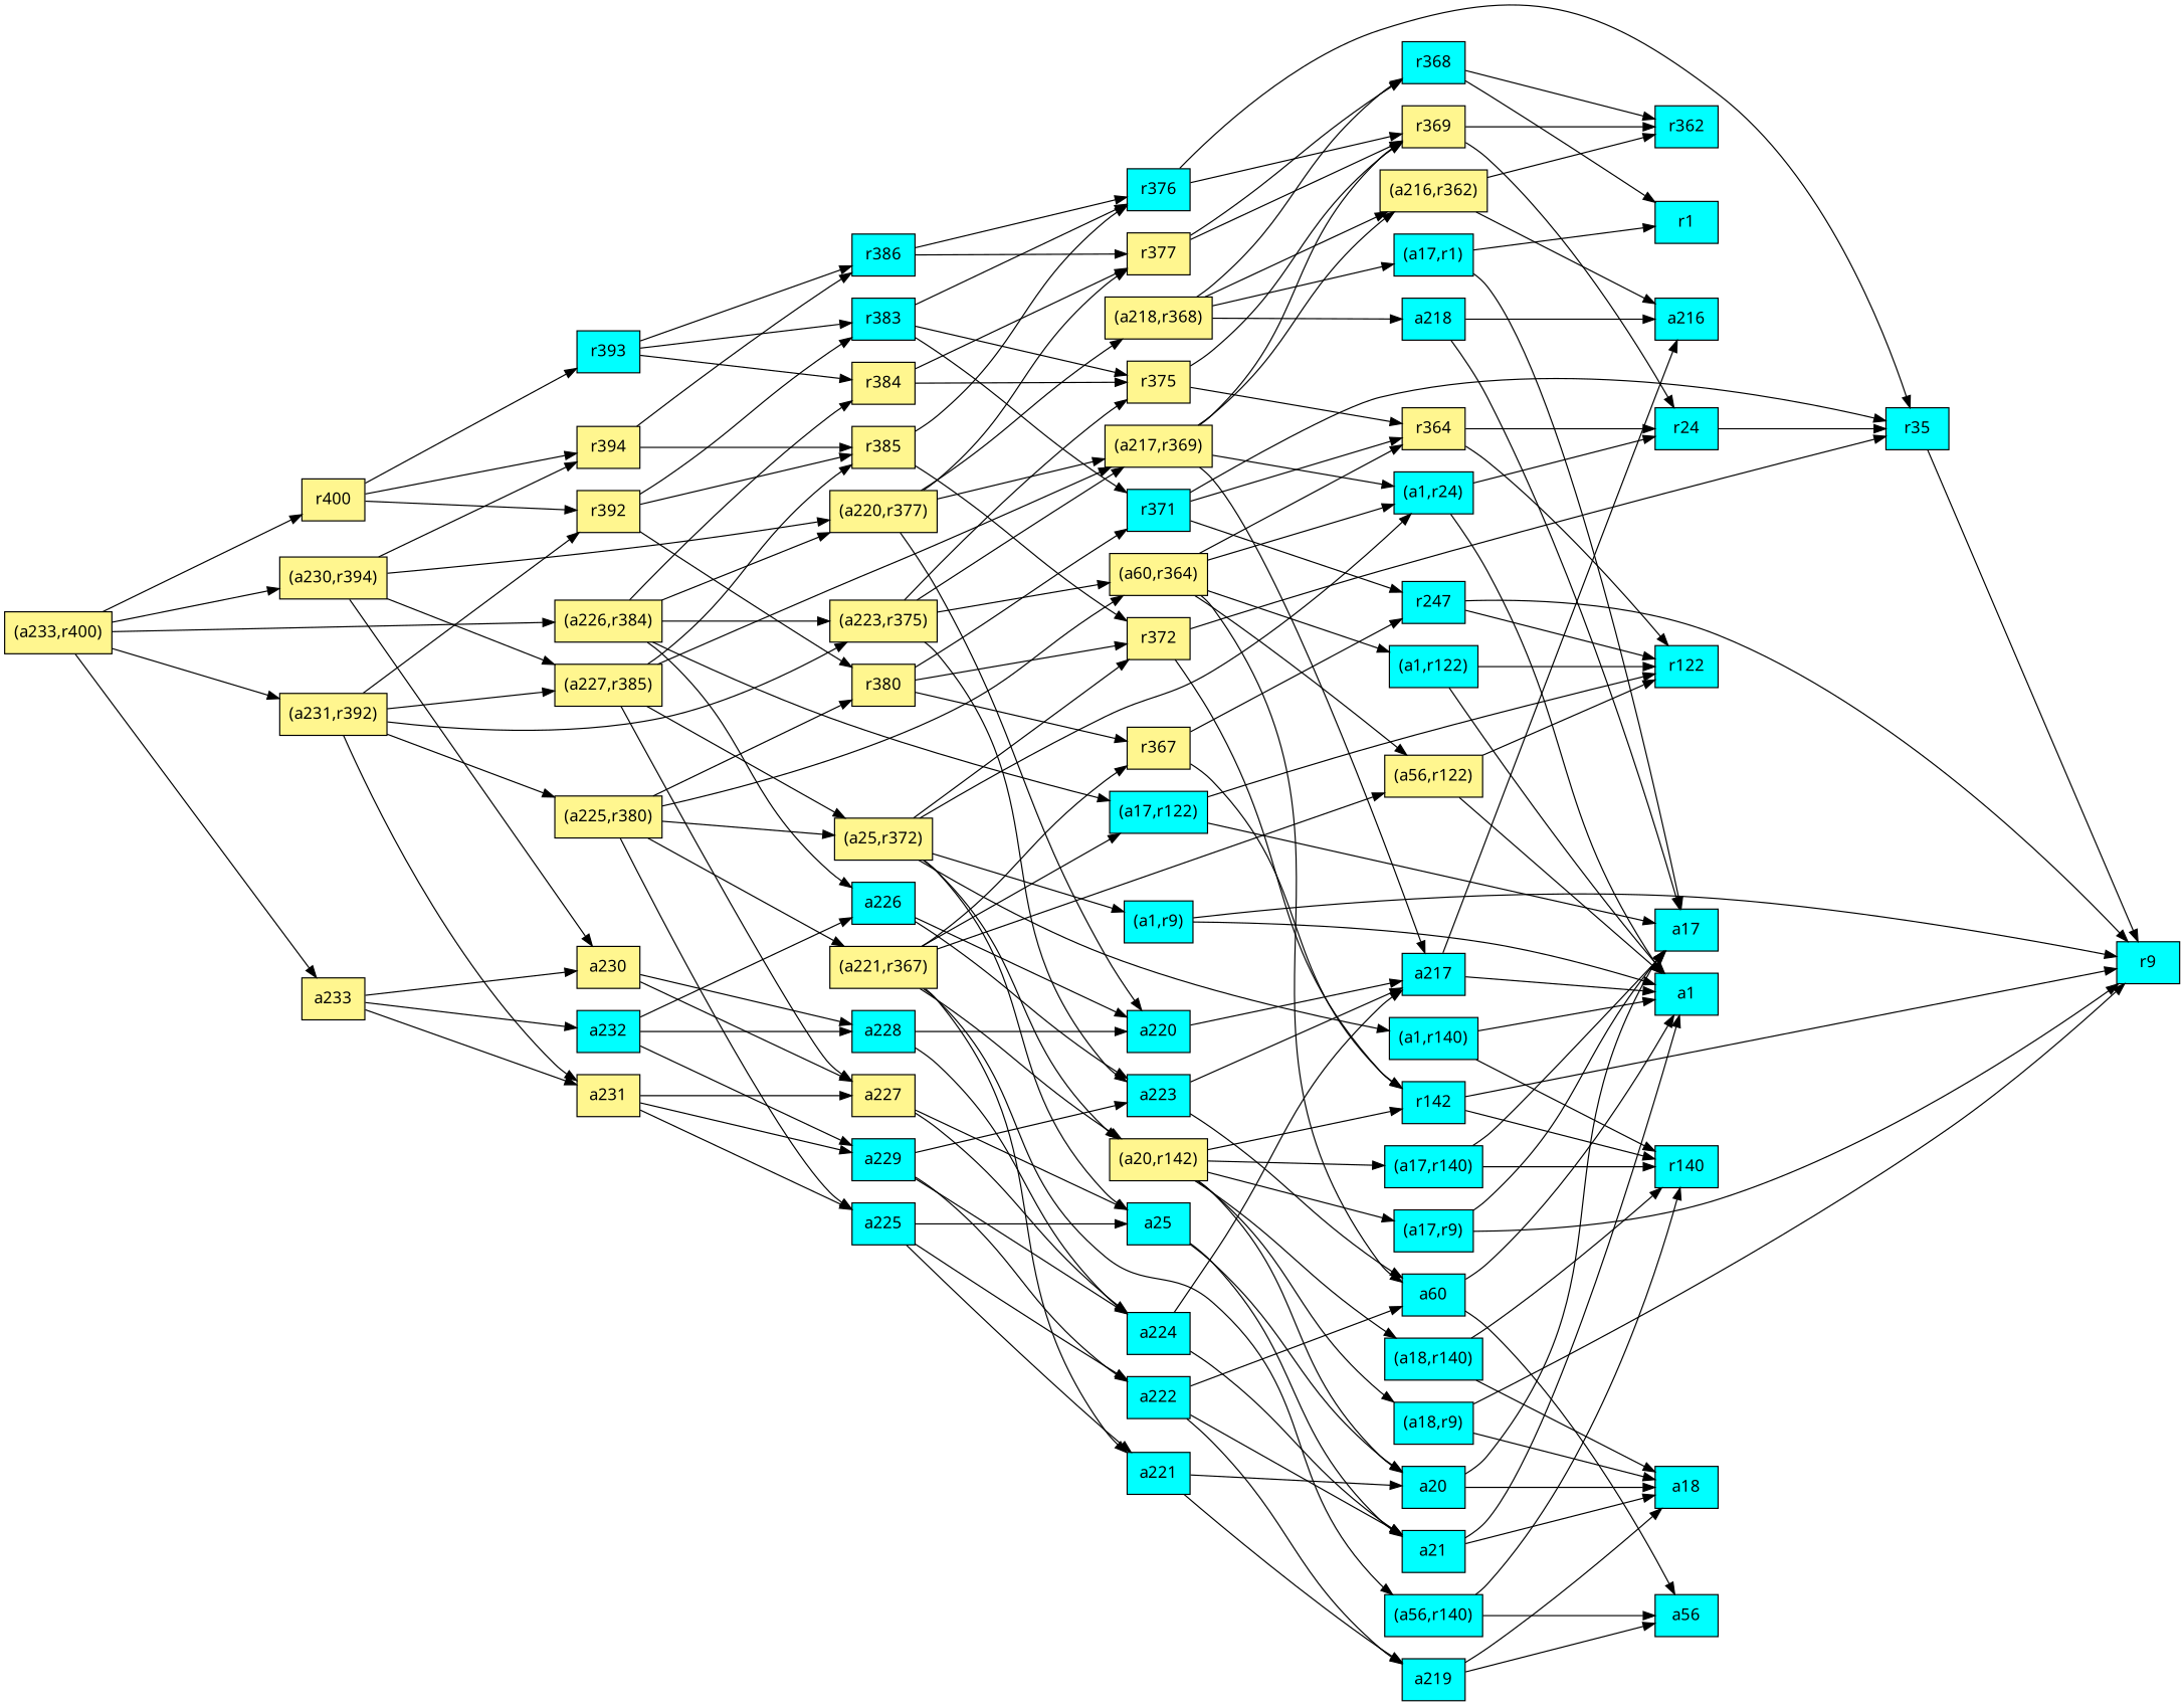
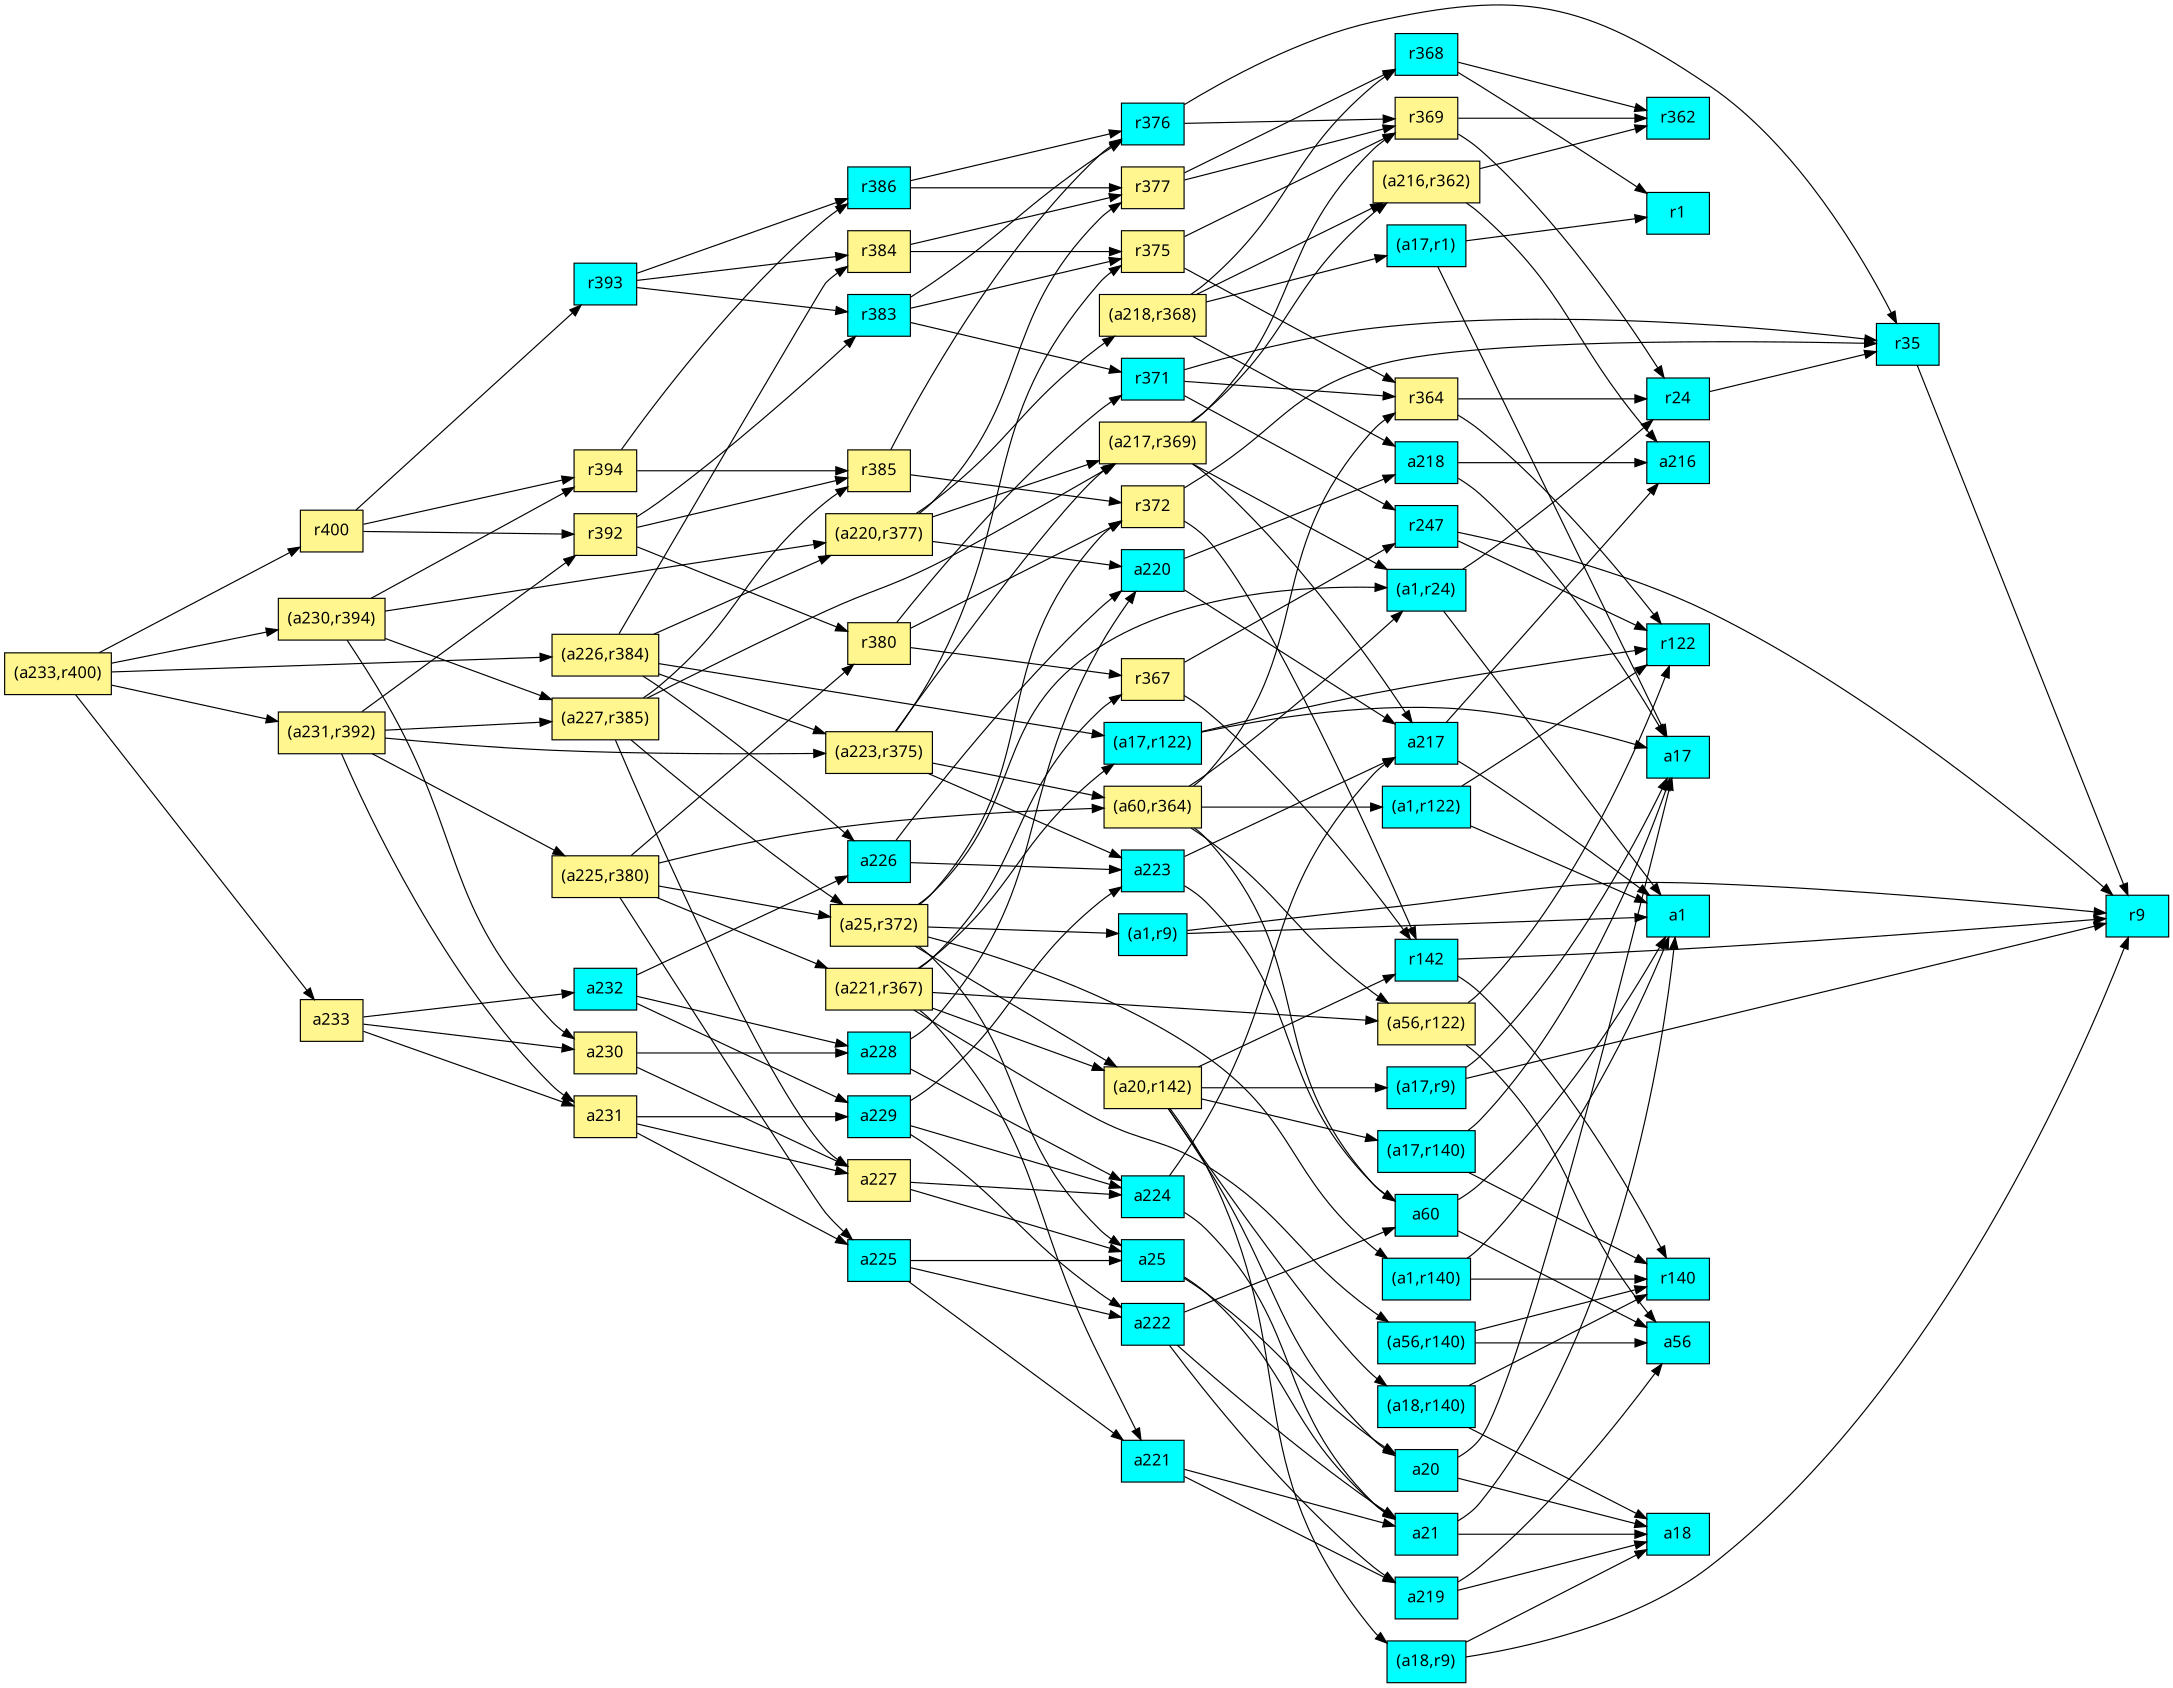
  digraph {
    fontname="Noto Sans"
    rankdir=LR
    ranksep=2.0
    node [fillcolor=cyan fontname="Noto Sans" shape=record style=filled]
    edge [fontname="Noto Sans"]
    n1 [label="{(a1,r9)}"]
    n2 [label="{r9}"]
    n3 [label="{a1}"]
    n4 [fillcolor=khaki1 label="{r400}"]
    n5 [fillcolor=khaki1 label="{r392}"]
    n6 [fillcolor=khaki1 label="{r394}"]
    n7 [label="{r393}"]
    n8 [fillcolor=khaki1 label="{r385}"]
    n9 [label="{r383}"]
    n10 [fillcolor=khaki1 label="{r380}"]
    n11 [label="{r386}"]
    n12 [fillcolor=khaki1 label="{r384}"]
    n13 [fillcolor=khaki1 label="{r364}"]
    n14 [label="{r24}"]
    n15 [label="{r122}"]
    n16 [label="{r35}"]
    n17 [label="{r371}"]
    n18 [label="{r247}"]
    n19 [fillcolor=khaki1 label="{(a217,r369)}"]
    n20 [fillcolor=khaki1 label="{r369}"]
    n21 [label="{(a1,r24)}"]
    n22 [label="{a217}"]
    n23 [fillcolor=khaki1 label="{(a216,r362)}"]
    n24 [label="{r362}"]
    n25 [label="{a216}"]
    n26 [fillcolor=khaki1 label="{r372}"]
    n27 [label="{r376}"]
    n28 [fillcolor=khaki1 label="{r375}"]
    n29 [fillcolor=khaki1 label="{r367}"]
    n30 [fillcolor=khaki1 label="{a227}"]
    n31 [label="{a25}"]
    n32 [label="{a224}"]
    n33 [label="{a20}"]
    n34 [label="{a21}"]
    n35 [fillcolor=khaki1 label="{(a221,r367)}"]
    n36 [label="{(a56,r140)}"]
    n37 [fillcolor=khaki1 label="{(a56,r122)}"]
    n38 [label="{a221}"]
    n39 [fillcolor=khaki1 label="{(a20,r142)}"]
    n40 [label="{(a17,r122)}"]
    n41 [label="{r142}"]
    n42 [label="{a56}"]
    n43 [label="{r140}"]
    n44 [label="{a219}"]
    n45 [label="{(a17,r9)}"]
    n46 [label="{(a18,r9)}"]
    n47 [label="{(a17,r140)}"]
    n48 [label="{(a18,r140)}"]
    n49 [label="{a17}"]
    n50 [label="{a218}"]
    n51 [label="{a220}"]
    n52 [fillcolor=khaki1 label="{(a233,r400)}"]
    n53 [fillcolor=khaki1 label="{(a226,r384)}"]
    n54 [fillcolor=khaki1 label="{a233}"]
    n55 [fillcolor=khaki1 label="{(a230,r394)}"]
    n56 [fillcolor=khaki1 label="{(a231,r392)}"]
    n57 [label="{a226}"]
    n58 [fillcolor=khaki1 label="{(a220,r377)}"]
    n59 [fillcolor=khaki1 label="{(a223,r375)}"]
    n60 [label="{a232}"]
    n61 [fillcolor=khaki1 label="{a231}"]
    n62 [fillcolor=khaki1 label="{a230}"]
    n63 [fillcolor=khaki1 label="{(a227,r385)}"]
    n64 [fillcolor=khaki1 label="{(a225,r380)}"]
    n65 [label="{a229}"]
    n66 [label="{a223}"]
    n67 [label="{a222}"]
    n68 [label="{a60}"]
    n69 [fillcolor=khaki1 label="{r377}"]
    n70 [label="{r368}"]
    n71 [label="{r1}"]
    n72 [label="{a18}"]
    n73 [label="{(a1,r122)}"]
    n74 [label="{a228}"]
    n75 [fillcolor=khaki1 label="{(a218,r368)}"]
    n76 [label="{(a17,r1)}"]
    n77 [label="{(a1,r140)}"]
    n78 [label="{a225}"]
    n79 [fillcolor=khaki1 label="{(a60,r364)}"]
    n80 [fillcolor=khaki1 label="{(a25,r372)}"]
    n1 -> n2
    n1 -> n3
    n4 -> n5
    n4 -> n6
    n4 -> n7
    n5 -> n8
    n5 -> n9
    n5 -> n10
    n6 -> n8
    n6 -> n11
    n7 -> n9
    n7 -> n11
    n7 -> n12
    n8 -> n26
    n8 -> n27
    n9 -> n17
    n9 -> n27
    n9 -> n28
    n10 -> n17
    n10 -> n26
    n10 -> n29
    n11 -> n27
    n11 -> n69
    n12 -> n28
    n12 -> n69
    n13 -> n14
    n13 -> n15
    n14 -> n16
    n16 -> n2
    n17 -> n13
    n17 -> n16
    n17 -> n18
    n18 -> n2
    n18 -> n15
    n19 -> n20
    n19 -> n21
    n19 -> n22
    n19 -> n23
    n20 -> n14
    n20 -> n24
    n21 -> n3
    n21 -> n14
    n22 -> n3
    n22 -> n25
    n23 -> n24
    n23 -> n25
    n26 -> n16
    n26 -> n41
    n27 -> n16
    n27 -> n20
    n28 -> n13
    n28 -> n20
    n29 -> n18
    n29 -> n41
    n30 -> n31
    n30 -> n32
    n31 -> n33
    n31 -> n34
    n32 -> n22
    n32 -> n34
    n33 -> n49
    n33 -> n72
    n34 -> n3
    n34 -> n72
    n35 -> n29
    n35 -> n36
    n35 -> n37
    n35 -> n38
    n35 -> n39
    n35 -> n40
    n36 -> n42
    n36 -> n43
    n37 -> n15
-   n37 -> n3
-   n38 -> n33
+   n37 -> n42
+   n38 -> n34
    n38 -> n44
    n39 -> n33
    n39 -> n41
    n39 -> n45
    n39 -> n46
    n39 -> n47
    n39 -> n48
    n40 -> n15
    n40 -> n49
    n41 -> n2
    n41 -> n43
    n44 -> n42
    n44 -> n72
    n45 -> n2
    n45 -> n49
    n46 -> n2
    n46 -> n72
    n47 -> n43
    n47 -> n49
    n48 -> n43
    n48 -> n72
    n50 -> n25
    n50 -> n49
    n51 -> n22
+   n51 -> n50
    n52 -> n4
    n52 -> n53
    n52 -> n54
    n52 -> n55
    n52 -> n56
    n53 -> n12
    n53 -> n40
    n53 -> n57
    n53 -> n58
    n53 -> n59
    n54 -> n60
    n54 -> n61
    n54 -> n62
    n55 -> n6
    n55 -> n58
    n55 -> n62
    n55 -> n63
    n56 -> n5
    n56 -> n59
    n56 -> n61
    n56 -> n63
    n56 -> n64
    n57 -> n51
    n57 -> n66
    n58 -> n19
    n58 -> n51
    n58 -> n69
    n58 -> n75
    n59 -> n19
    n59 -> n28
    n59 -> n66
    n59 -> n79
    n60 -> n57
    n60 -> n65
    n60 -> n74
    n61 -> n30
    n61 -> n65
    n61 -> n78
    n62 -> n30
    n62 -> n74
    n63 -> n8
    n63 -> n19
    n63 -> n30
    n63 -> n80
    n64 -> n10
    n64 -> n35
    n64 -> n78
    n64 -> n79
    n64 -> n80
    n65 -> n32
    n65 -> n66
    n65 -> n67
    n66 -> n22
    n66 -> n68
    n67 -> n34
    n67 -> n44
    n67 -> n68
    n68 -> n3
    n68 -> n42
    n69 -> n20
    n69 -> n70
    n70 -> n24
    n70 -> n71
    n73 -> n3
    n73 -> n15
    n74 -> n32
    n74 -> n51
    n75 -> n23
    n75 -> n50
    n75 -> n70
    n75 -> n76
    n76 -> n49
    n76 -> n71
    n77 -> n3
    n77 -> n43
    n78 -> n31
    n78 -> n38
    n78 -> n67
    n79 -> n13
    n79 -> n21
    n79 -> n37
    n79 -> n68
    n79 -> n73
    n80 -> n1
    n80 -> n21
    n80 -> n26
    n80 -> n31
    n80 -> n39
    n80 -> n77
  }
